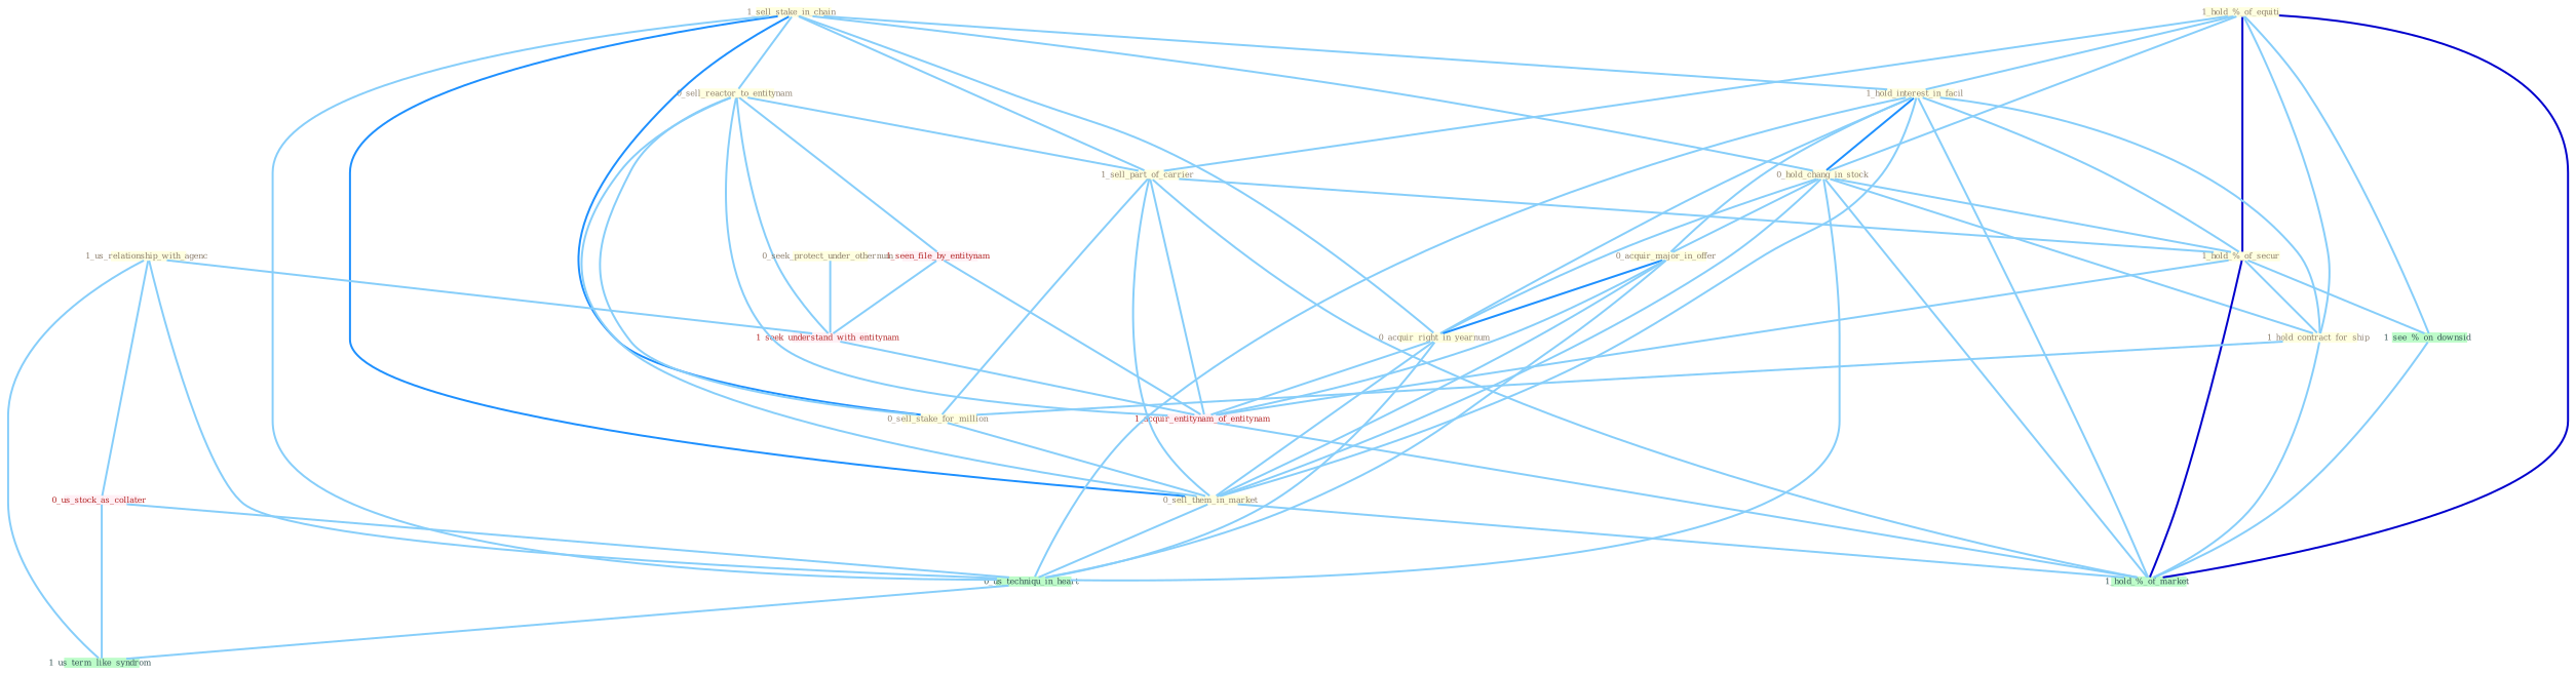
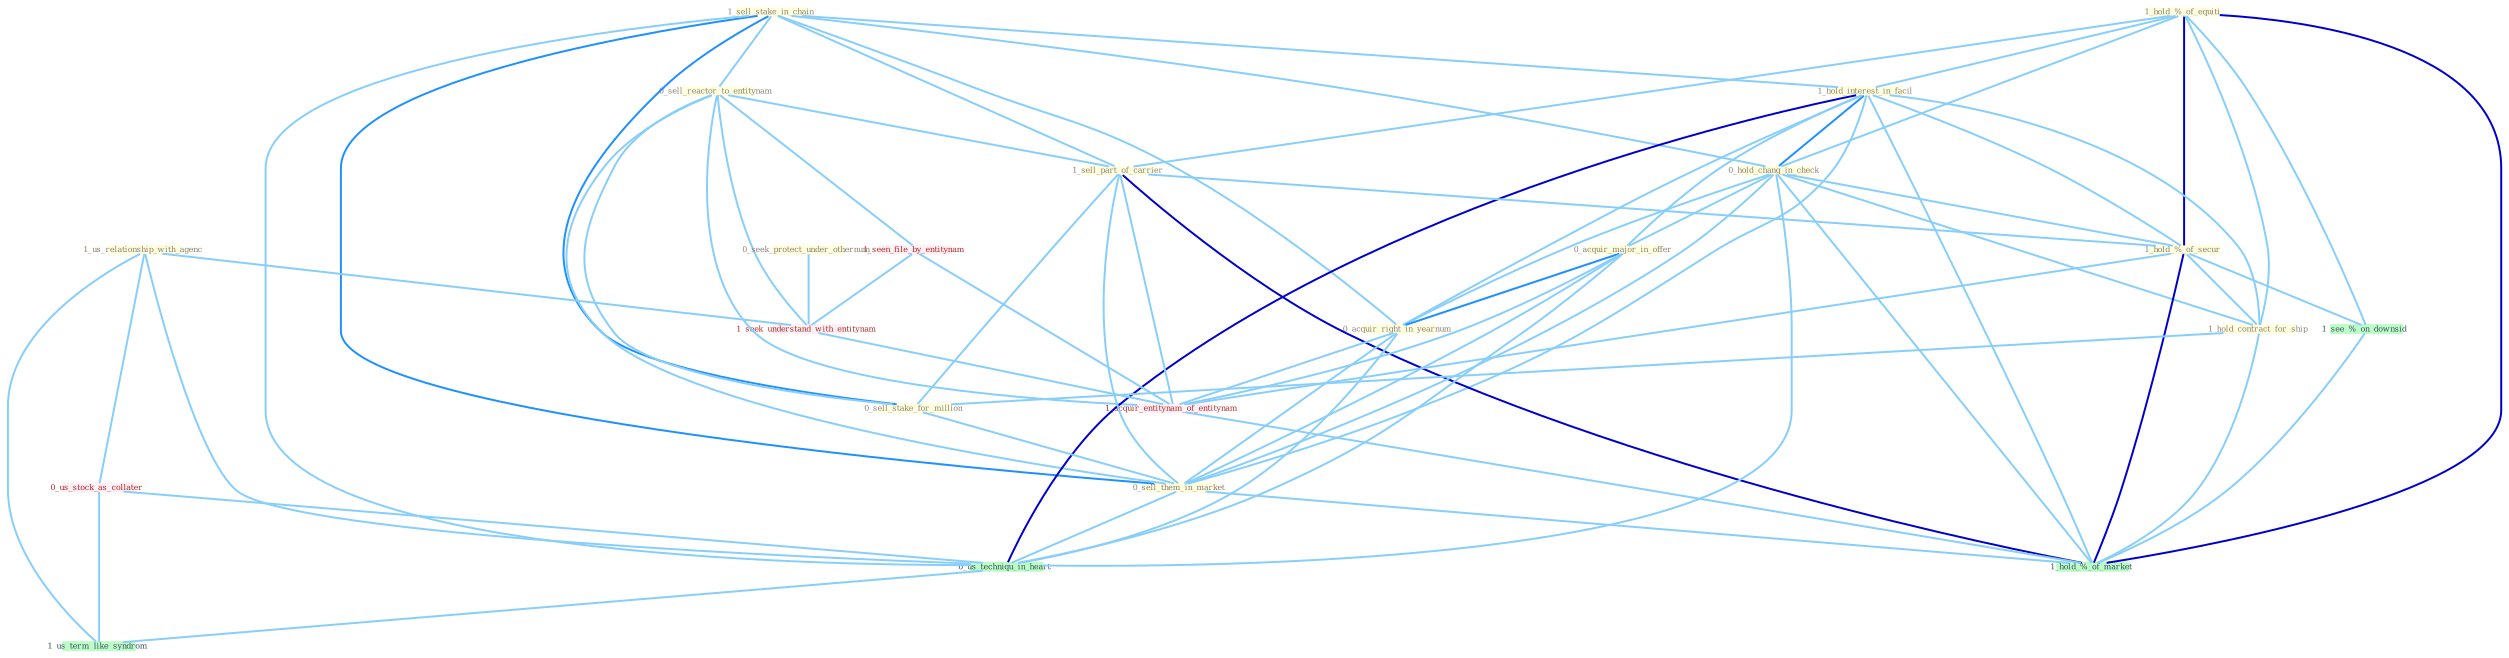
  graph {
    node [color="#ffffe0" fixedsize=true fontcolor="#8b7d6b" fontsize=4 shape=polygon style=filled]
    edge [color="#87cefa" w=1]
    "1_sell_stake_in_chain " [height=.06 width=.5]
    "1_hold_%_of_equiti " [height=.06 width=.5]
    "0_sell_reactor_to_entitynam " [height=.06 width=.5]
    "1_hold_interest_in_facil " [height=.06 width=.5]
    "1_sell_part_of_carrier " [height=.06 width=.5]
-   "0_hold_chang_in_check " [height=.06 width=.5 label="0_hold_chang_in_stock"]
+   "0_hold_chang_in_check " [height=.06 width=.5]
    "0_acquir_major_in_offer " [height=.06 width=.5]
    "1_hold_%_of_secur " [height=.06 width=.5]
    "0_acquir_right_in_yearnum " [height=.06 width=.5]
    "1_hold_contract_for_ship " [height=.06 width=.5]
    "0_sell_stake_for_million " [height=.06 width=.5]
    "0_seek_protect_under_othernum " [height=.06 width=.5]
    "1_us_relationship_with_agenc " [height=.06 width=.5]
    "0_sell_them_in_market " [height=.06 width=.5]
    "1_seen_file_by_entitynam " [color="#fff0f5" fontcolor="#b22222" height=.06 width=.5]
    "0_us_stock_as_collater " [color="#fff0f5" fontcolor="#b22222" height=.06 width=.5]
    "1_seek_understand_with_entitynam " [color="#fff0f5" fontcolor="#b22222" height=.06 width=.5]
    "1_acquir_entitynam_of_entitynam " [color="#fff0f5" fontcolor="#b22222" height=.06 width=.5]
    "0_us_techniqu_in_heart " [color="#BDFCC9" fontcolor="#2f4f4f" height=.06 width=.5]
    "1_see_%_on_downsid " [color="#BDFCC9" fontcolor="#2f4f4f" height=.06 width=.5]
    "1_hold_%_of_market " [color="#BDFCC9" fontcolor="#2f4f4f" height=.06 width=.5]
    "1_us_term_like_syndrom " [color="#BDFCC9" fontcolor="#2f4f4f" height=.06 width=.5]
    subgraph sub_1 {
      "1_sell_stake_in_chain "
      "1_hold_%_of_equiti "
      "0_sell_reactor_to_entitynam "
      "1_hold_interest_in_facil "
      "1_sell_part_of_carrier "
      "0_hold_chang_in_check "
      "0_acquir_major_in_offer "
      "1_hold_%_of_secur "
      "0_acquir_right_in_yearnum "
      "1_hold_contract_for_ship "
      "0_sell_stake_for_million "
      "0_seek_protect_under_othernum "
      "1_us_relationship_with_agenc "
      "0_sell_them_in_market "
    }
    subgraph sub_2 {
      "1_seen_file_by_entitynam "
      "0_us_stock_as_collater "
      "1_seek_understand_with_entitynam "
      "1_acquir_entitynam_of_entitynam "
    }
    "1_sell_stake_in_chain " -- "0_sell_reactor_to_entitynam "
    "1_sell_stake_in_chain " -- "1_hold_interest_in_facil "
    "1_sell_stake_in_chain " -- "1_sell_part_of_carrier "
    "1_sell_stake_in_chain " -- "0_hold_chang_in_check "
    "1_sell_stake_in_chain " -- "0_acquir_right_in_yearnum "
    "1_sell_stake_in_chain " -- "0_sell_stake_for_million " [color="#1e90ff" w=2]
    "1_sell_stake_in_chain " -- "0_sell_them_in_market " [color="#1e90ff" w=2]
    "1_sell_stake_in_chain " -- "0_us_techniqu_in_heart "
    "1_hold_%_of_equiti " -- "1_hold_interest_in_facil "
    "1_hold_%_of_equiti " -- "1_sell_part_of_carrier "
    "1_hold_%_of_equiti " -- "0_hold_chang_in_check "
    "1_hold_%_of_equiti " -- "1_hold_%_of_secur " [color="#0000cd" w=3]
    "1_hold_%_of_equiti " -- "1_hold_contract_for_ship "
    "1_hold_%_of_equiti " -- "1_see_%_on_downsid "
    "1_hold_%_of_equiti " -- "1_hold_%_of_market " [color="#0000cd" w=3]
    "0_sell_reactor_to_entitynam " -- "1_sell_part_of_carrier "
    "0_sell_reactor_to_entitynam " -- "0_sell_stake_for_million "
    "0_sell_reactor_to_entitynam " -- "0_sell_them_in_market "
    "0_sell_reactor_to_entitynam " -- "1_seen_file_by_entitynam "
    "0_sell_reactor_to_entitynam " -- "1_seek_understand_with_entitynam "
    "0_sell_reactor_to_entitynam " -- "1_acquir_entitynam_of_entitynam "
    "1_hold_interest_in_facil " -- "0_hold_chang_in_check " [color="#1e90ff" w=2]
    "1_hold_interest_in_facil " -- "0_acquir_major_in_offer "
    "1_hold_interest_in_facil " -- "1_hold_%_of_secur "
    "1_hold_interest_in_facil " -- "0_acquir_right_in_yearnum "
    "1_hold_interest_in_facil " -- "1_hold_contract_for_ship "
    "1_hold_interest_in_facil " -- "0_sell_them_in_market "
-   "1_hold_interest_in_facil " -- "0_us_techniqu_in_heart "
+   "1_hold_interest_in_facil " -- "0_us_techniqu_in_heart " [color="#0000cd"]
    "1_hold_interest_in_facil " -- "1_hold_%_of_market "
    "1_sell_part_of_carrier " -- "1_hold_%_of_secur "
    "1_sell_part_of_carrier " -- "0_sell_stake_for_million "
    "1_sell_part_of_carrier " -- "0_sell_them_in_market "
    "1_sell_part_of_carrier " -- "1_acquir_entitynam_of_entitynam "
-   "1_sell_part_of_carrier " -- "1_hold_%_of_market "
+   "1_sell_part_of_carrier " -- "1_hold_%_of_market " [color="#0000cd"]
    "0_hold_chang_in_check " -- "0_acquir_major_in_offer "
    "0_hold_chang_in_check " -- "1_hold_%_of_secur "
    "0_hold_chang_in_check " -- "0_acquir_right_in_yearnum "
    "0_hold_chang_in_check " -- "1_hold_contract_for_ship "
    "0_hold_chang_in_check " -- "0_sell_them_in_market "
    "0_hold_chang_in_check " -- "0_us_techniqu_in_heart "
    "0_hold_chang_in_check " -- "1_hold_%_of_market "
    "0_acquir_major_in_offer " -- "0_acquir_right_in_yearnum " [color="#1e90ff" w=2]
    "0_acquir_major_in_offer " -- "0_sell_them_in_market "
    "0_acquir_major_in_offer " -- "1_acquir_entitynam_of_entitynam "
    "0_acquir_major_in_offer " -- "0_us_techniqu_in_heart "
    "1_hold_%_of_secur " -- "1_hold_contract_for_ship "
    "1_hold_%_of_secur " -- "1_acquir_entitynam_of_entitynam "
    "1_hold_%_of_secur " -- "1_see_%_on_downsid "
    "1_hold_%_of_secur " -- "1_hold_%_of_market " [color="#0000cd" w=3]
    "0_acquir_right_in_yearnum " -- "0_sell_them_in_market "
    "0_acquir_right_in_yearnum " -- "1_acquir_entitynam_of_entitynam "
    "0_acquir_right_in_yearnum " -- "0_us_techniqu_in_heart "
    "1_hold_contract_for_ship " -- "0_sell_stake_for_million "
    "1_hold_contract_for_ship " -- "1_hold_%_of_market "
    "0_sell_stake_for_million " -- "0_sell_them_in_market "
    "0_seek_protect_under_othernum " -- "1_seek_understand_with_entitynam "
    "1_us_relationship_with_agenc " -- "0_us_stock_as_collater "
    "1_us_relationship_with_agenc " -- "1_seek_understand_with_entitynam "
    "1_us_relationship_with_agenc " -- "0_us_techniqu_in_heart "
    "1_us_relationship_with_agenc " -- "1_us_term_like_syndrom "
    "0_sell_them_in_market " -- "0_us_techniqu_in_heart "
    "0_sell_them_in_market " -- "1_hold_%_of_market "
    "1_seen_file_by_entitynam " -- "1_seek_understand_with_entitynam "
    "1_seen_file_by_entitynam " -- "1_acquir_entitynam_of_entitynam "
    "0_us_stock_as_collater " -- "0_us_techniqu_in_heart "
    "0_us_stock_as_collater " -- "1_us_term_like_syndrom "
    "1_seek_understand_with_entitynam " -- "1_acquir_entitynam_of_entitynam "
    "1_acquir_entitynam_of_entitynam " -- "1_hold_%_of_market "
    "0_us_techniqu_in_heart " -- "1_us_term_like_syndrom "
    "1_see_%_on_downsid " -- "1_hold_%_of_market "
  }
